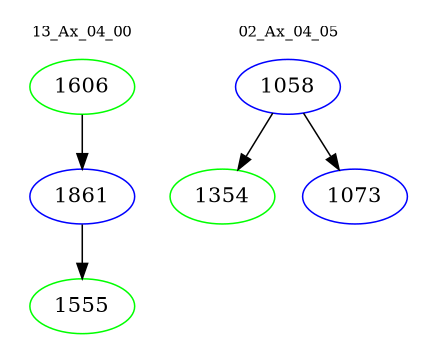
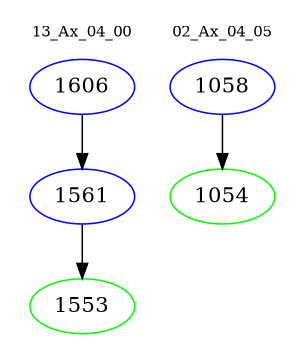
  digraph {
    node [color=blue]
    edge [color=black]
-   n1 [label=1861]
-   n2 [color=green label=1555]
-   n3 [color=green label=1606]
+   n1 [label=1561]
+   n2 [color=green label=1553]
+   n3 [label=1606]
    n4 [label=1058]
-   n5 [color=green label=1354]
-   n6 [label=1073]
+   n5 [color=green label=1054]
    subgraph cluster_1 {
      color=white
      fontsize=10
      label="13_Ax_04_00"
      n1
      n2
      n3
    }
    subgraph cluster_2 {
      color=white
      fontsize=10
      label="02_Ax_04_05"
      n4
      n5
-     n6
    }
    n1 -> n2
    n3 -> n1
    n4 -> n5
-   n4 -> n6
  }
